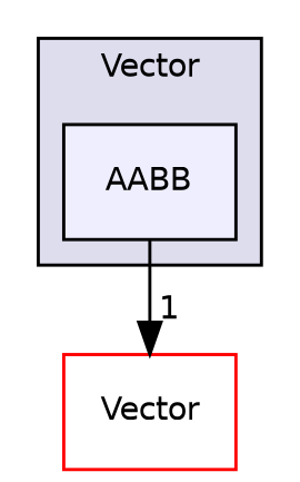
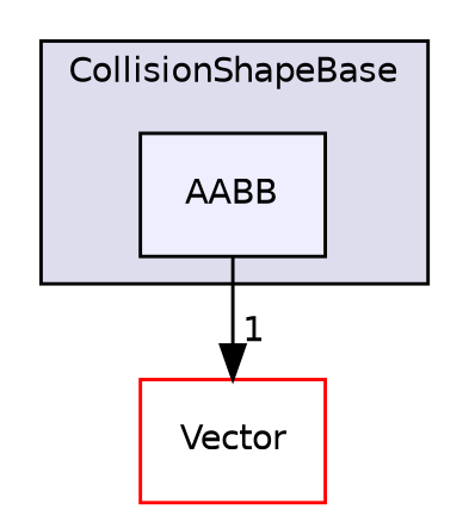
  digraph {
    compound=true
    node [fontname=Helvetica fontsize=10 shape=box style=filled]
    n1 [fillcolor="#eeeeff" label=AABB pencolor=black]
    n2 [color=red fillcolor=white label=Vector]
    subgraph cluster_1 {
      bgcolor="#ddddee"
      fontname=Helvetica
      fontsize=10
-     label=Vector
+     label=CollisionShapeBase
      pencolor=black
      n1
    }
    n1 -> n2 [headlabel=1 labeldistance=1.5 labelfontname=Helvetica labelfontsize=10]
  }
